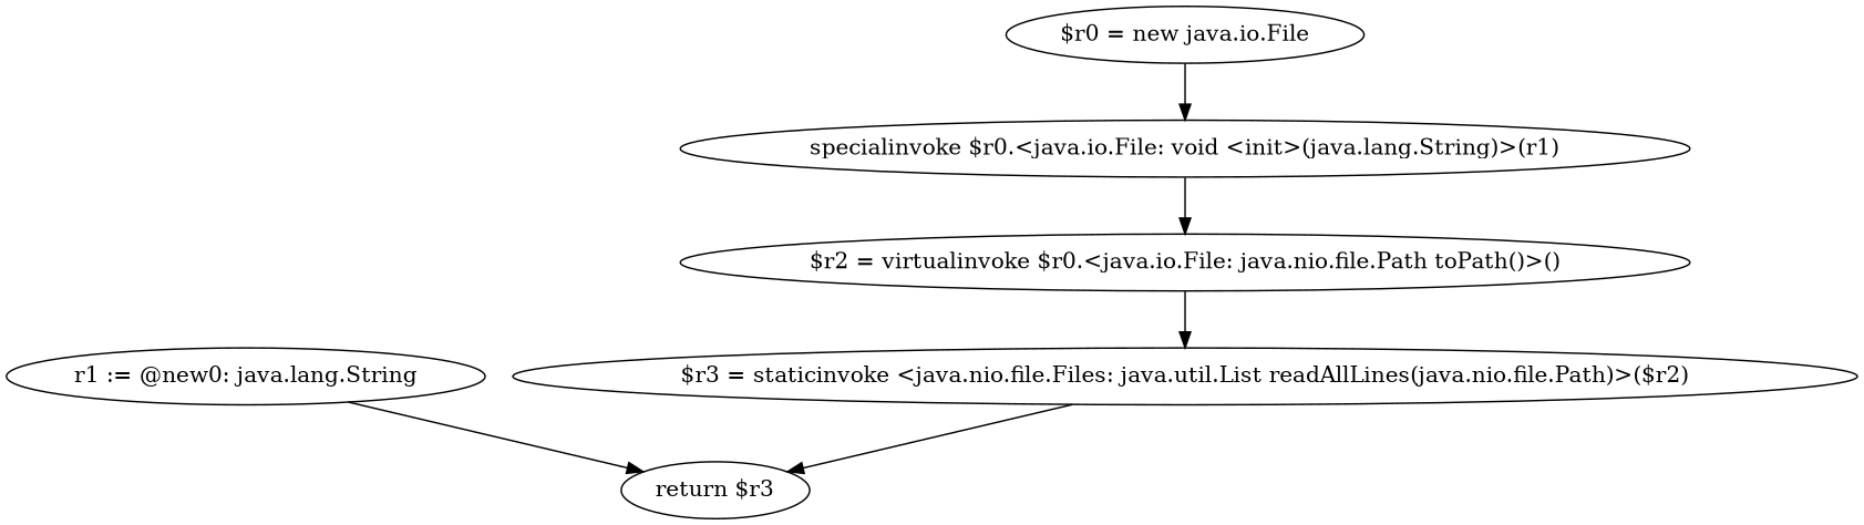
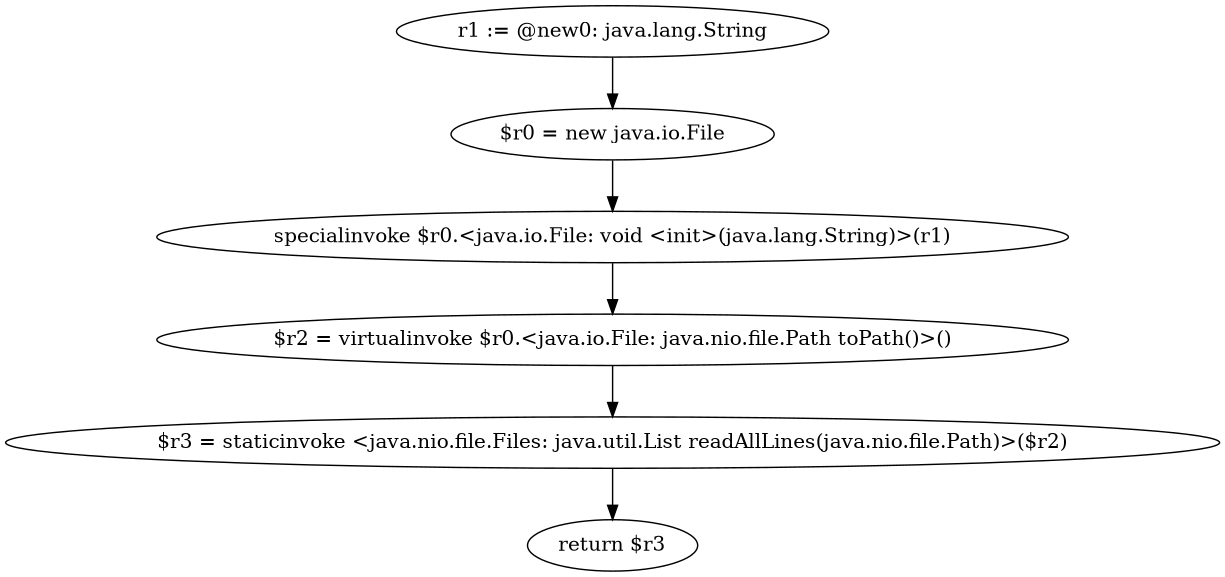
  digraph {
    n1 [label="r1 := @new0: java.lang.String"]
    "$r0 = new java.io.File"
    "specialinvoke $r0.<java.io.File: void <init>(java.lang.String)>(r1)"
    "$r2 = virtualinvoke $r0.<java.io.File: java.nio.file.Path toPath()>()"
    "$r3 = staticinvoke <java.nio.file.Files: java.util.List readAllLines(java.nio.file.Path)>($r2)"
    "return $r3"
-   n1 -> "return $r3"
+   n1 -> "$r0 = new java.io.File"
    "$r0 = new java.io.File" -> "specialinvoke $r0.<java.io.File: void <init>(java.lang.String)>(r1)"
    "specialinvoke $r0.<java.io.File: void <init>(java.lang.String)>(r1)" -> "$r2 = virtualinvoke $r0.<java.io.File: java.nio.file.Path toPath()>()"
    "$r2 = virtualinvoke $r0.<java.io.File: java.nio.file.Path toPath()>()" -> "$r3 = staticinvoke <java.nio.file.Files: java.util.List readAllLines(java.nio.file.Path)>($r2)"
    "$r3 = staticinvoke <java.nio.file.Files: java.util.List readAllLines(java.nio.file.Path)>($r2)" -> "return $r3"
  }
